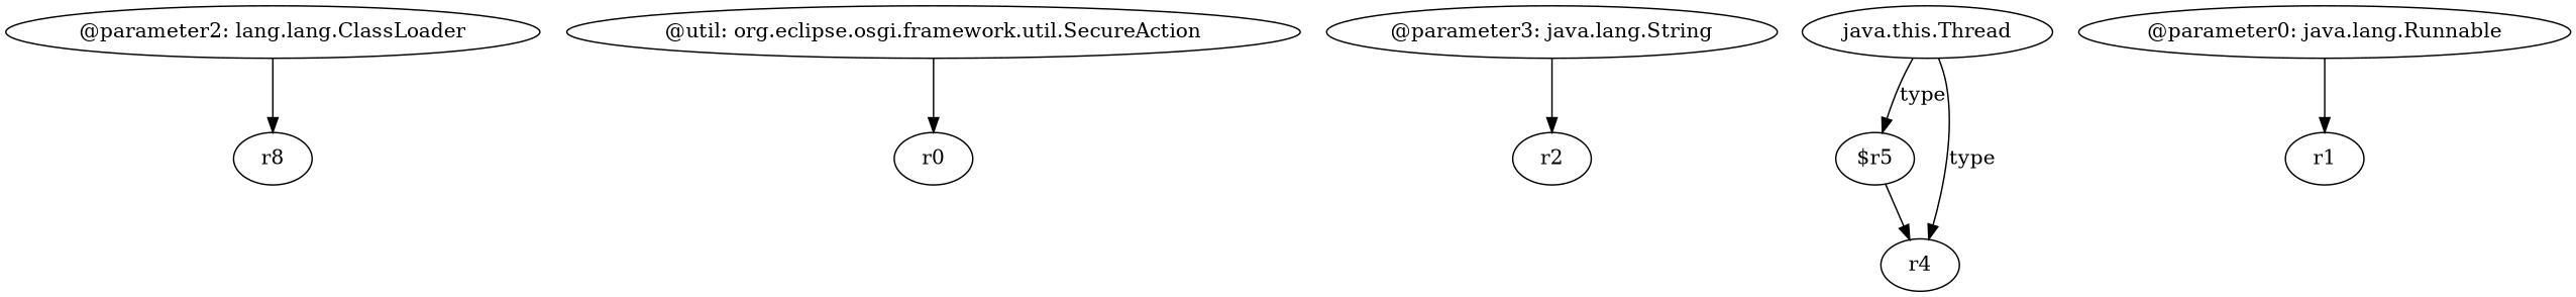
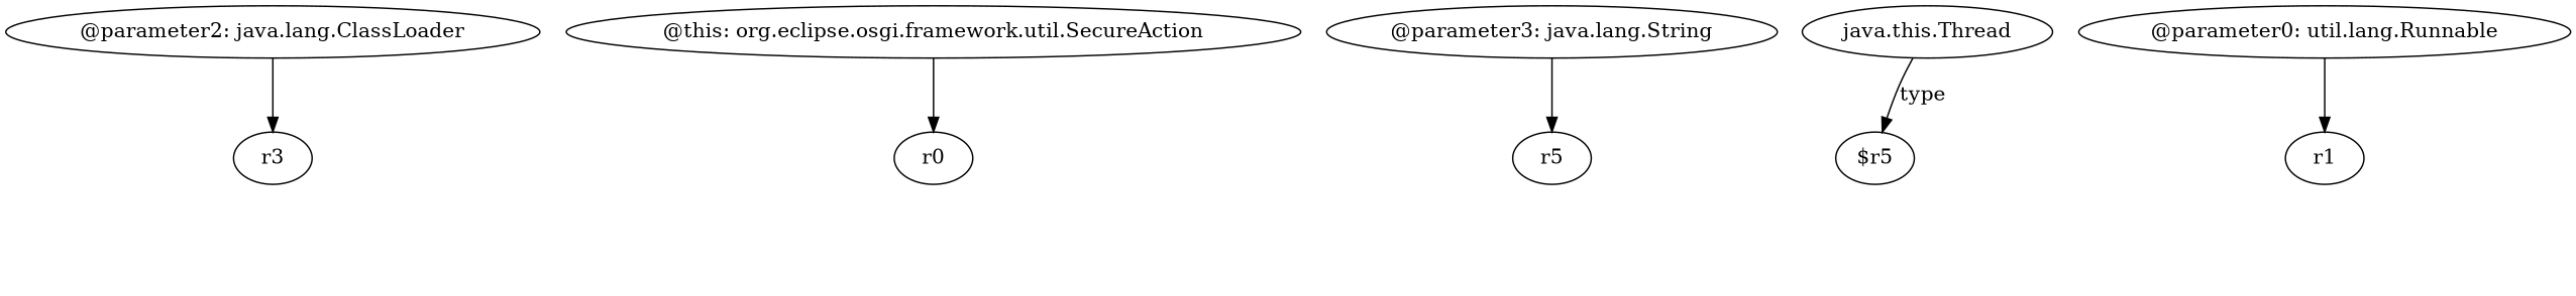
  digraph {
-   n1 [label="@parameter2: lang.lang.ClassLoader"]
-   n2 [label=r8]
-   n3 [label="@util: org.eclipse.osgi.framework.util.SecureAction"]
+   n1 [label="@parameter2: java.lang.ClassLoader"]
+   n2 [label=r3]
+   n3 [label="@this: org.eclipse.osgi.framework.util.SecureAction"]
    n4 [label=r0]
    n5 [label="@parameter3: java.lang.String"]
-   n6 [label=r2]
+   n6 [label=r5]
    n7 [label="$r5"]
-   n8 [label=r4]
-   n9 [label="@parameter0: java.lang.Runnable"]
+   n9 [label="@parameter0: util.lang.Runnable"]
    n10 [label=r1]
    n11 [label="java.this.Thread"]
    n1 -> n2
    n3 -> n4
    n5 -> n6
-   n7 -> n8
    n9 -> n10
    n11 -> n7 [label=type]
-   n11 -> n8 [label=type]
  }
